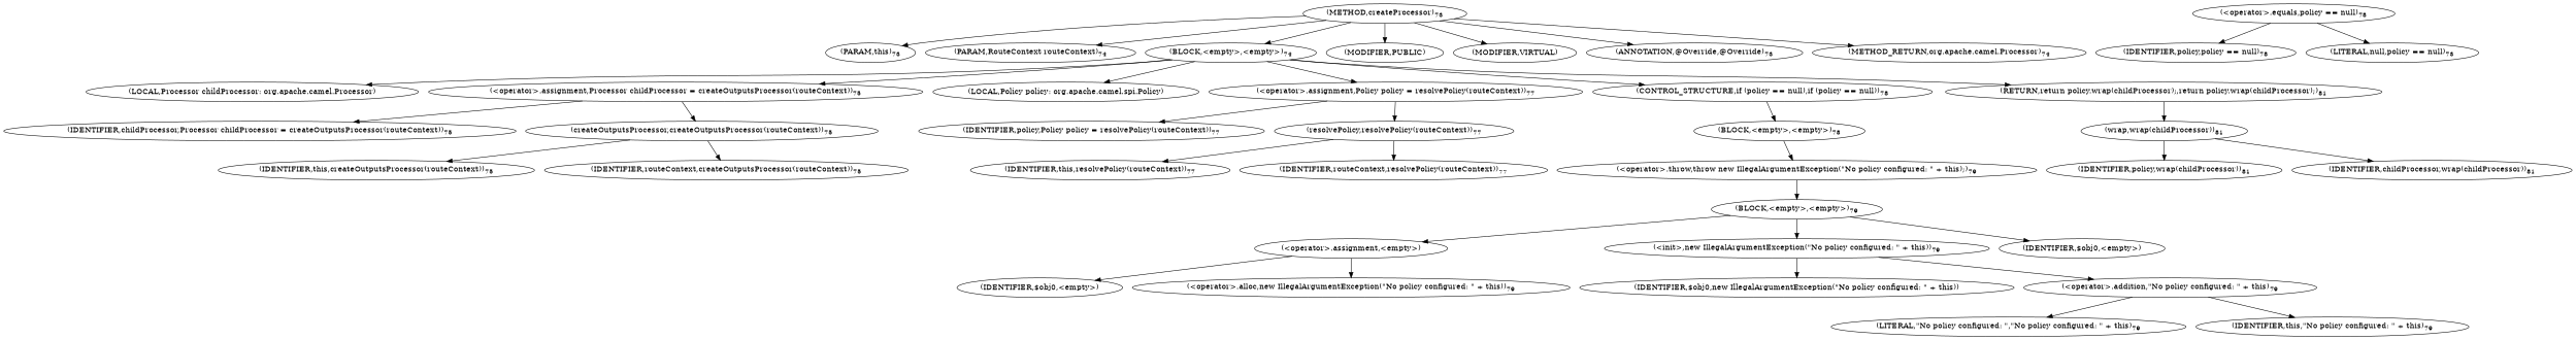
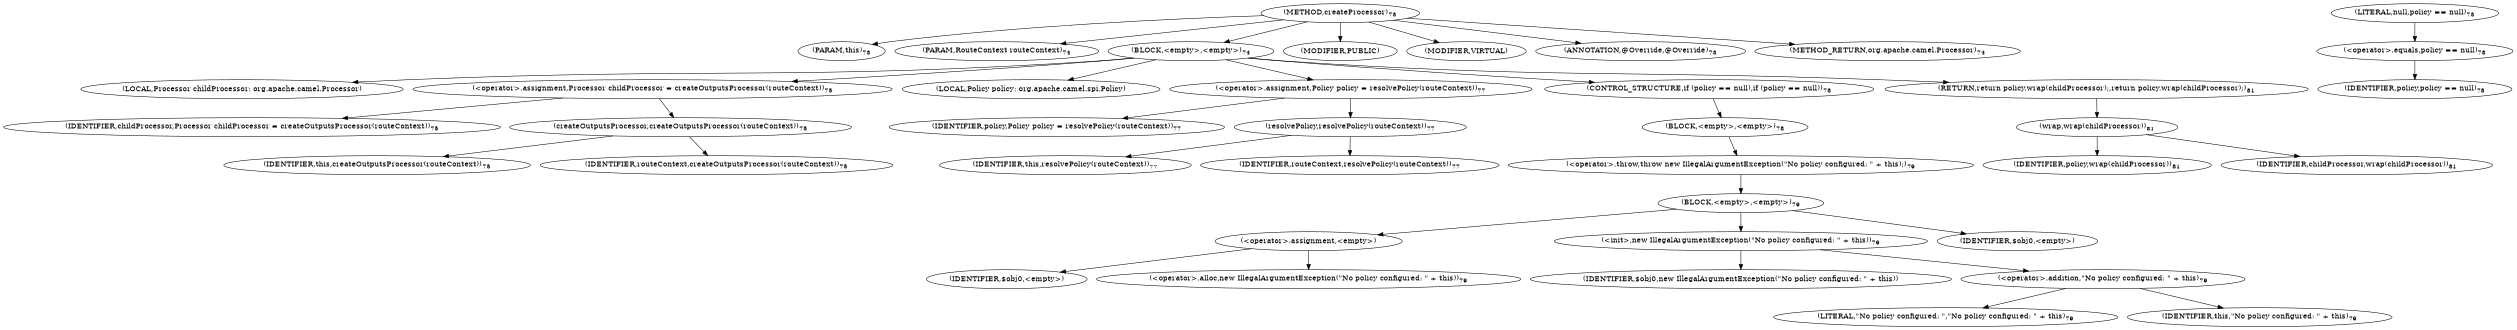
  digraph {
    n1 [label=<(METHOD,createProcessor)<SUB>73</SUB>>]
    n2 [label=<(PARAM,this)<SUB>73</SUB>>]
    n3 [label=<(PARAM,RouteContext routeContext)<SUB>74</SUB>>]
    n4 [label=<(BLOCK,&lt;empty&gt;,&lt;empty&gt;)<SUB>74</SUB>>]
    n5 [label=<(MODIFIER,PUBLIC)>]
    n6 [label=<(MODIFIER,VIRTUAL)>]
    n7 [label=<(ANNOTATION,@Override,@Override)<SUB>73</SUB>>]
    n8 [label=<(METHOD_RETURN,org.apache.camel.Processor)<SUB>74</SUB>>]
    n9 [label=<(LOCAL,Processor childProcessor: org.apache.camel.Processor)>]
    n10 [label=<(&lt;operator&gt;.assignment,Processor childProcessor = createOutputsProcessor(routeContext))<SUB>75</SUB>>]
    n11 [label=<(LOCAL,Policy policy: org.apache.camel.spi.Policy)>]
    n12 [label=<(&lt;operator&gt;.assignment,Policy policy = resolvePolicy(routeContext))<SUB>77</SUB>>]
    n13 [label=<(CONTROL_STRUCTURE,if (policy == null),if (policy == null))<SUB>78</SUB>>]
    n14 [label=<(RETURN,return policy.wrap(childProcessor);,return policy.wrap(childProcessor);)<SUB>81</SUB>>]
    n15 [label=<(IDENTIFIER,childProcessor,Processor childProcessor = createOutputsProcessor(routeContext))<SUB>75</SUB>>]
    n16 [label=<(createOutputsProcessor,createOutputsProcessor(routeContext))<SUB>75</SUB>>]
    n17 [label=<(IDENTIFIER,policy,Policy policy = resolvePolicy(routeContext))<SUB>77</SUB>>]
    n18 [label=<(resolvePolicy,resolvePolicy(routeContext))<SUB>77</SUB>>]
    n19 [label=<(BLOCK,&lt;empty&gt;,&lt;empty&gt;)<SUB>78</SUB>>]
    n20 [label=<(wrap,wrap(childProcessor))<SUB>81</SUB>>]
    n21 [label=<(IDENTIFIER,this,createOutputsProcessor(routeContext))<SUB>75</SUB>>]
    n22 [label=<(IDENTIFIER,routeContext,createOutputsProcessor(routeContext))<SUB>75</SUB>>]
    n23 [label=<(IDENTIFIER,this,resolvePolicy(routeContext))<SUB>77</SUB>>]
    n24 [label=<(IDENTIFIER,routeContext,resolvePolicy(routeContext))<SUB>77</SUB>>]
    n25 [label=<(&lt;operator&gt;.equals,policy == null)<SUB>78</SUB>>]
    n26 [label=<(IDENTIFIER,policy,policy == null)<SUB>78</SUB>>]
    n27 [label=<(LITERAL,null,policy == null)<SUB>73</SUB>>]
    n28 [label=<(&lt;operator&gt;.throw,throw new IllegalArgumentException(&quot;No policy configured: &quot; + this);)<SUB>79</SUB>>]
    n29 [label=<(BLOCK,&lt;empty&gt;,&lt;empty&gt;)<SUB>79</SUB>>]
    n30 [label=<(&lt;operator&gt;.assignment,&lt;empty&gt;)>]
    n31 [label=<(&lt;init&gt;,new IllegalArgumentException(&quot;No policy configured: &quot; + this))<SUB>79</SUB>>]
    n32 [label=<(IDENTIFIER,$obj0,&lt;empty&gt;)>]
    n33 [label=<(IDENTIFIER,$obj0,&lt;empty&gt;)>]
    n34 [label=<(&lt;operator&gt;.alloc,new IllegalArgumentException(&quot;No policy configured: &quot; + this))<SUB>79</SUB>>]
    n35 [label=<(IDENTIFIER,$obj0,new IllegalArgumentException(&quot;No policy configured: &quot; + this))>]
    n36 [label=<(&lt;operator&gt;.addition,&quot;No policy configured: &quot; + this)<SUB>79</SUB>>]
    n37 [label=<(LITERAL,&quot;No policy configured: &quot;,&quot;No policy configured: &quot; + this)<SUB>79</SUB>>]
    n38 [label=<(IDENTIFIER,this,&quot;No policy configured: &quot; + this)<SUB>79</SUB>>]
    n39 [label=<(IDENTIFIER,policy,wrap(childProcessor))<SUB>81</SUB>>]
    n40 [label=<(IDENTIFIER,childProcessor,wrap(childProcessor))<SUB>81</SUB>>]
    n1 -> n2
    n1 -> n3
    n1 -> n4
    n1 -> n5
    n1 -> n6
    n1 -> n7
    n1 -> n8
    n4 -> n9
    n4 -> n10
    n4 -> n11
    n4 -> n12
    n4 -> n13
    n4 -> n14
    n10 -> n15
    n10 -> n16
    n12 -> n17
    n12 -> n18
    n13 -> n19
    n14 -> n20
    n16 -> n21
    n16 -> n22
    n18 -> n23
    n18 -> n24
    n19 -> n28
    n20 -> n39
    n20 -> n40
    n25 -> n26
-   n25 -> n27
+   n27 -> n25
    n28 -> n29
    n29 -> n30
    n29 -> n31
    n29 -> n32
    n30 -> n33
    n30 -> n34
    n31 -> n35
    n31 -> n36
    n36 -> n37
    n36 -> n38
  }
